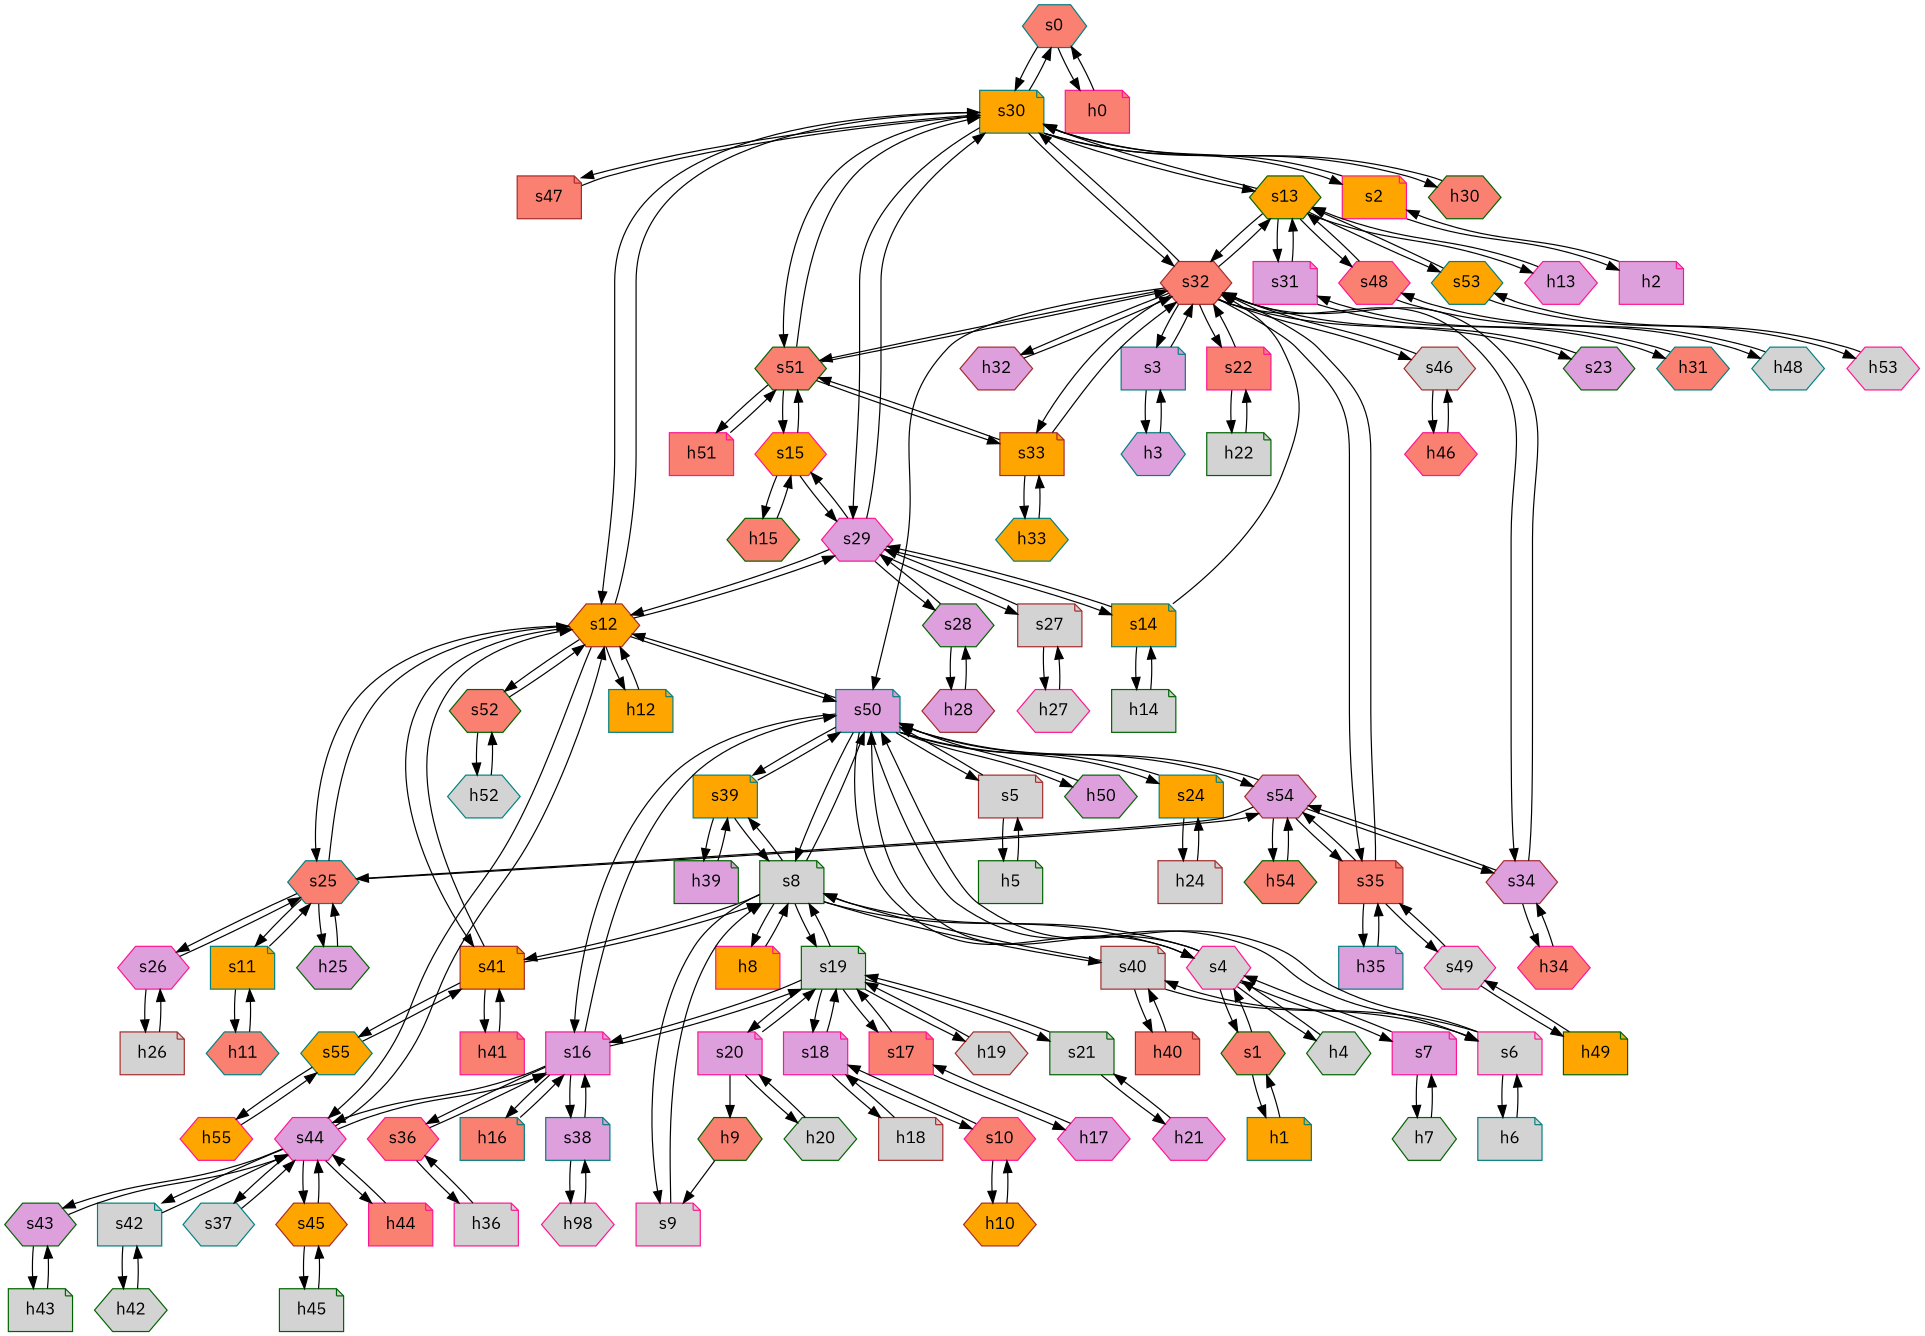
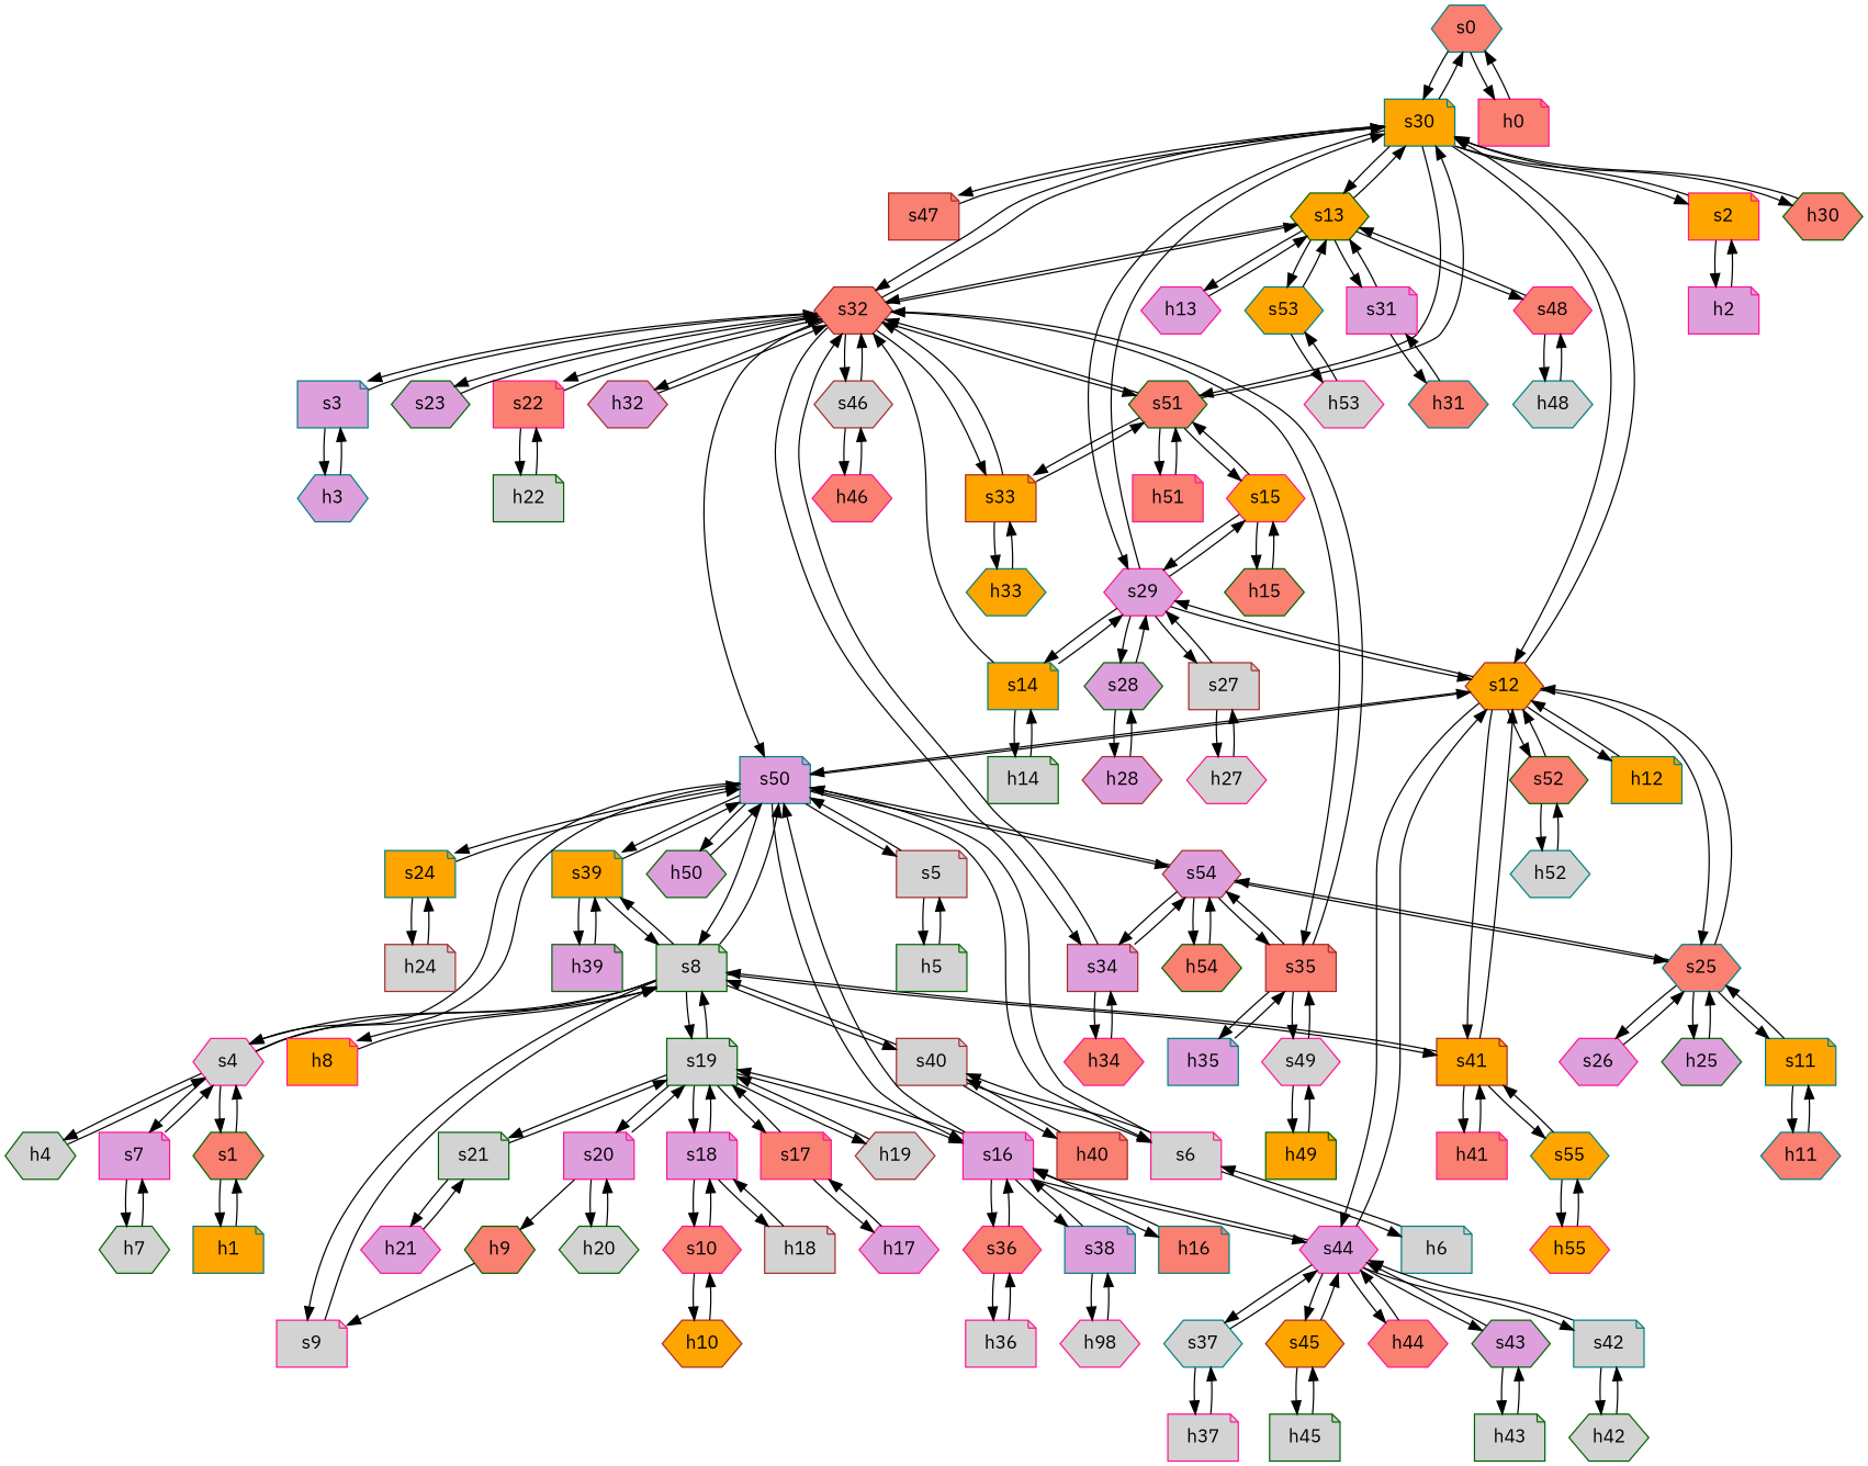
  strict digraph {
    fontname="IBM Plex Sans"
    node [color=deeppink fillcolor=lightgrey fontname="IBM Plex Sans" shape=hexagon style=filled type=switch]
    edge [capacity="1Gbps" cost=1 dst_port=1 fontname="IBM Plex Sans" src_port=1]
    s0 [color=teal fillcolor=salmon]
    s30 [color=teal fillcolor=orange shape=note]
    h0 [fillcolor=salmon ip="111.0.0.0" mac="00:00:00:00:0:0" shape=note type=host]
    s47 [color=brown fillcolor=salmon shape=note]
    s13 [color=darkgreen fillcolor=orange]
    s12 [color=brown fillcolor=orange]
    s51 [color=darkgreen fillcolor=salmon]
    s32 [color=brown fillcolor=salmon]
    s29 [fillcolor=plum]
    s2 [fillcolor=orange shape=note]
    h30 [color=darkgreen fillcolor=salmon ip="111.0.30.30" mac="00:00:00:00:30:30" type=host]
    s48 [fillcolor=salmon]
    s53 [color=teal fillcolor=orange]
    h13 [fillcolor=plum ip="111.0.13.13" mac="00:00:00:00:13:13" type=host]
    s31 [fillcolor=plum shape=note]
    s50 [color=teal fillcolor=plum shape=note]
    s44 [fillcolor=plum]
    s41 [color=brown fillcolor=orange shape=note]
    s25 [color=teal fillcolor=salmon]
    s52 [color=darkgreen fillcolor=salmon]
    h12 [color=teal fillcolor=orange ip="111.0.12.12" mac="00:00:00:00:12:12" shape=note type=host]
    h51 [fillcolor=salmon ip="111.0.51.51" mac="00:00:00:00:51:51" shape=note type=host]
    s33 [color=brown fillcolor=orange shape=note]
    s15 [fillcolor=orange]
    s46 [color=brown]
    s35 [color=brown fillcolor=salmon shape=note]
-   s34 [color=brown fillcolor=plum]
+   s34 [color=brown fillcolor=plum shape=note]
    s3 [color=teal fillcolor=plum shape=note]
    s23 [color=darkgreen fillcolor=plum]
    s22 [fillcolor=salmon shape=note]
    h32 [color=brown fillcolor=plum ip="111.0.32.32" mac="00:00:00:00:32:32" type=host]
    s14 [color=teal fillcolor=orange shape=note]
    s28 [color=darkgreen fillcolor=plum]
    s27 [color=brown shape=note]
    h2 [fillcolor=plum ip="111.0.2.2" mac="00:00:00:00:2:2" shape=note type=host]
    s7 [fillcolor=plum shape=note]
    s4
    h7 [color=darkgreen ip="111.0.7.7" mac="00:00:00:00:7:7" type=host]
    s8 [color=darkgreen shape=note]
    s1 [color=darkgreen fillcolor=salmon]
    h4 [color=darkgreen ip="111.0.4.4" mac="00:00:00:00:4:4" type=host]
    s16 [fillcolor=plum shape=note]
    s5 [color=brown shape=note]
    s54 [color=brown fillcolor=plum]
    s6 [shape=note]
    h50 [color=darkgreen fillcolor=plum ip="111.0.50.50" mac="00:00:00:00:50:50" type=host]
    s24 [color=teal fillcolor=orange shape=note]
    s39 [color=teal fillcolor=orange shape=note]
    s19 [color=darkgreen shape=note]
    s40 [color=brown shape=note]
    h8 [fillcolor=orange ip="111.0.8.8" mac="00:00:00:00:8:8" shape=note type=host]
    s9 [shape=note]
    h1 [color=teal fillcolor=orange ip="111.0.1.1" mac="00:00:00:00:1:1" shape=note type=host]
    h20 [color=darkgreen ip="111.0.20.20" mac="00:00:00:00:20:20" type=host]
    s20 [fillcolor=plum shape=note]
    h9 [color=darkgreen fillcolor=salmon ip="111.0.9.9" mac="00:00:00:00:9:9" type=host]
    s18 [fillcolor=plum shape=note]
    s17 [fillcolor=salmon shape=note]
    h19 [color=brown ip="111.0.19.19" mac="00:00:00:00:19:19" type=host]
    s21 [color=darkgreen shape=note]
    h46 [fillcolor=salmon ip="111.0.46.46" mac="00:00:00:00:46:46" type=host]
    h45 [color=darkgreen ip="111.0.45.45" mac="00:00:00:00:45:45" shape=note type=host]
    s45 [color=brown fillcolor=orange]
-   h44 [fillcolor=salmon ip="111.0.44.44" mac="00:00:00:00:44:44" shape=note type=host]
+   h44 [fillcolor=salmon ip="111.0.44.44" mac="00:00:00:00:44:44" type=host]
    s43 [color=darkgreen fillcolor=plum]
    s42 [color=teal shape=note]
    s37 [color=teal]
    h43 [color=darkgreen ip="111.0.43.43" mac="00:00:00:00:43:43" shape=note type=host]
    h16 [color=teal fillcolor=salmon ip="111.0.16.16" mac="00:00:00:00:16:16" shape=note type=host]
    s36 [fillcolor=salmon]
    s38 [color=teal fillcolor=plum shape=note]
    h42 [color=darkgreen ip="111.0.42.42" mac="00:00:00:00:42:42" type=host]
+   h37 [ip="111.0.37.37" mac="00:00:00:00:37:37" shape=note type=host]
    h5 [color=darkgreen ip="111.0.5.5" mac="00:00:00:00:5:5" shape=note type=host]
    h54 [color=darkgreen fillcolor=salmon ip="111.0.54.54" mac="00:00:00:00:54:54" type=host]
    h6 [color=teal ip="111.0.6.6" mac="00:00:00:00:6:6" shape=note type=host]
    h24 [color=brown ip="111.0.24.24" mac="00:00:00:00:24:24" shape=note type=host]
    h39 [color=darkgreen fillcolor=plum ip="111.0.39.39" mac="00:00:00:00:39:39" shape=note type=host]
    h41 [fillcolor=salmon ip="111.0.41.41" mac="00:00:00:00:41:41" shape=note type=host]
    s55 [color=teal fillcolor=orange]
    h55 [fillcolor=orange ip="111.0.55.55" mac="00:00:00:00:55:55" type=host]
    h40 [color=brown fillcolor=salmon ip="111.0.40.40" mac="00:00:00:00:40:40" shape=note type=host]
    h49 [color=darkgreen fillcolor=orange ip="111.0.49.49" mac="00:00:00:00:49:49" shape=note type=host]
    s49
    h35 [color=teal fillcolor=plum ip="111.0.35.35" mac="00:00:00:00:35:35" shape=note type=host]
    h48 [color=teal ip="111.0.48.48" mac="00:00:00:00:48:48" type=host]
    s11 [color=teal fillcolor=orange shape=note]
    s26 [fillcolor=plum]
    h25 [color=darkgreen fillcolor=plum ip="111.0.25.25" mac="00:00:00:00:25:25" type=host]
    h34 [fillcolor=salmon ip="111.0.34.34" mac="00:00:00:00:34:34" type=host]
    h11 [color=teal fillcolor=salmon ip="111.0.11.11" mac="00:00:00:00:11:11" type=host]
-   h26 [color=brown ip="111.0.26.26" mac="00:00:00:00:26:26" shape=note type=host]
    h53 [ip="111.0.53.53" mac="00:00:00:00:53:53" type=host]
    h31 [color=teal fillcolor=salmon ip="111.0.31.31" mac="00:00:00:00:31:31" type=host]
    h52 [color=teal ip="111.0.52.52" mac="00:00:00:00:52:52" type=host]
    h33 [color=teal fillcolor=orange ip="111.0.33.33" mac="00:00:00:00:33:33" type=host]
    h15 [color=darkgreen fillcolor=salmon ip="111.0.15.15" mac="00:00:00:00:15:15" type=host]
    h3 [color=teal fillcolor=plum ip="111.0.3.3" mac="00:00:00:00:3:3" type=host]
    h22 [color=darkgreen ip="111.0.22.22" mac="00:00:00:00:22:22" shape=note type=host]
    h36 [ip="111.0.36.36" mac="00:00:00:00:36:36" shape=note type=host]
    n101 [ip="111.0.38.38" label=h98 mac="00:00:00:00:38:38" type=host]
    s10 [fillcolor=salmon]
    h18 [color=brown ip="111.0.18.18" mac="00:00:00:00:18:18" shape=note type=host]
    h17 [fillcolor=plum ip="111.0.17.17" mac="00:00:00:00:17:17" type=host]
    h21 [fillcolor=plum ip="111.0.21.21" mac="00:00:00:00:21:21" type=host]
    h10 [color=brown fillcolor=orange ip="111.0.10.10" mac="00:00:00:00:10:10" type=host]
    h14 [color=darkgreen ip="111.0.14.14" mac="00:00:00:00:14:14" shape=note type=host]
    h28 [color=brown fillcolor=plum ip="111.0.28.28" mac="00:00:00:00:28:28" type=host]
    h27 [ip="111.0.27.27" mac="00:00:00:00:27:27" type=host]
    s0 -> s30 [dst_port=2 src_port=2]
    s0 -> h0
    s30 -> s0 [dst_port=2 src_port=2]
    s30 -> s47 [dst_port=2 src_port=9]
    s30 -> s13 [dst_port=5 src_port=6]
    s30 -> s12 [dst_port=10 src_port=5]
    s30 -> s51 [dst_port=3 src_port=10]
    s30 -> s32 [dst_port=6 src_port=8]
    s30 -> s29 [dst_port=7 src_port=7]
    s30 -> s2 [dst_port=2 src_port=3]
    s30 -> h30
    h0 -> s0
    s47 -> s30 [dst_port=9 src_port=2]
    s13 -> s30 [dst_port=6 src_port=5]
    s13 -> s32 [dst_port=3 src_port=3]
    s13 -> s48 [dst_port=2 src_port=2]
    s13 -> s53 [dst_port=2 src_port=4]
    s13 -> h13
    s13 -> s31 [dst_port=3 src_port=7]
    s12 -> s30 [dst_port=5 src_port=10]
    s12 -> s29 [dst_port=2 src_port=8]
    s12 -> s50 [dst_port=7 src_port=4]
    s12 -> s44 [dst_port=2 src_port=3]
    s12 -> s41 [dst_port=3 src_port=2]
    s12 -> s25 [dst_port=3 src_port=7]
    s12 -> s52 [dst_port=3 src_port=6]
    s12 -> h12
    s51 -> s30 [dst_port=10 src_port=3]
    s51 -> s32 [dst_port=12 src_port=4]
    s51 -> h51
    s51 -> s33 [dst_port=3 src_port=5]
    s51 -> s15 [dst_port=2 src_port=2]
    s32 -> s30 [dst_port=8 src_port=6]
    s32 -> s13 [dst_port=3 src_port=3]
    s32 -> s51 [dst_port=4 src_port=12]
    s32 -> s50 [dst_port=10 src_port=11]
    s32 -> s33 [dst_port=2 src_port=7]
    s32 -> s46 [dst_port=2 src_port=10]
    s32 -> s35 [dst_port=2 src_port=9]
    s32 -> s34 [dst_port=2 src_port=8]
    s32 -> s3 [dst_port=2 src_port=2]
    s32 -> s23 [dst_port=2 src_port=5]
    s32 -> s22 [dst_port=2 src_port=4]
    s32 -> h32
    s29 -> s30 [dst_port=7 src_port=7]
    s29 -> s12 [dst_port=8 src_port=2]
    s29 -> s15 [dst_port=3 src_port=4]
    s29 -> s14 [dst_port=2 src_port=3]
    s29 -> s28 [dst_port=2 src_port=6]
    s29 -> s27 [dst_port=2 src_port=5]
    s2 -> s30 [dst_port=3 src_port=2]
    s2 -> h2
    h30 -> s30
    s48 -> s13 [dst_port=2 src_port=2]
    s48 -> h48
    s53 -> s13 [dst_port=4 src_port=2]
    s53 -> h53
    h13 -> s13
    s31 -> s13 [dst_port=7 src_port=3]
    s31 -> h31
    s50 -> s12 [dst_port=4 src_port=7]
    s50 -> s4 [dst_port=4 src_port=2]
    s50 -> s8 [dst_port=7 src_port=6]
    s50 -> s16 [dst_port=4 src_port=8]
    s50 -> s5 [dst_port=2 src_port=3]
    s50 -> s54 [dst_port=5 src_port=12]
    s50 -> s6 [dst_port=3 src_port=4]
    s50 -> h50
    s50 -> s24 [dst_port=2 src_port=9]
    s50 -> s39 [dst_port=3 src_port=11]
    s44 -> s12 [dst_port=3 src_port=2]
    s44 -> s16 [dst_port=6 src_port=3]
    s44 -> s45 [dst_port=2 src_port=7]
    s44 -> h44
    s44 -> s43 [dst_port=2 src_port=6]
    s44 -> s42 [dst_port=2 src_port=5]
    s44 -> s37 [dst_port=2 src_port=4]
    s41 -> s12 [dst_port=2 src_port=3]
    s41 -> s8 [dst_port=9 src_port=2]
    s41 -> h41
    s41 -> s55 [dst_port=2 src_port=4]
    s25 -> s12 [dst_port=7 src_port=3]
    s25 -> s54 [dst_port=2 src_port=5]
    s25 -> s11 [dst_port=2 src_port=2]
    s25 -> s26 [dst_port=2 src_port=4]
    s25 -> h25
    s52 -> s12 [dst_port=6 src_port=3]
    s52 -> h52
    h12 -> s12
    h51 -> s51
    s33 -> s51 [dst_port=5 src_port=3]
    s33 -> s32 [dst_port=7 src_port=2]
    s33 -> h33
    s15 -> s51 [dst_port=2 src_port=2]
    s15 -> s29 [dst_port=4 src_port=3]
    s15 -> h15
    s46 -> s32 [dst_port=10 src_port=2]
    s46 -> h46
    s35 -> s32 [dst_port=9 src_port=2]
    s35 -> s54 [dst_port=4 src_port=4]
    s35 -> s49 [dst_port=2 src_port=3]
    s35 -> h35
    s34 -> s32 [dst_port=8 src_port=2]
    s34 -> s54 [dst_port=3 src_port=3]
    s34 -> h34
    s3 -> s32 [dst_port=2 src_port=2]
    s3 -> h3
    s23 -> s32 [dst_port=5 src_port=2]
    s22 -> s32 [dst_port=4 src_port=2]
    s22 -> h22
    h32 -> s32
    s14 -> s32 [dst_port=11 src_port=10]
    s14 -> s29 [dst_port=3 src_port=2]
    s14 -> h14
    s28 -> s29 [dst_port=6 src_port=2]
    s28 -> h28
    s27 -> s29 [dst_port=5 src_port=2]
    s27 -> h27
    h2 -> s2
    s7 -> s4 [dst_port=5 src_port=2]
    s7 -> h7
    s4 -> s50 [dst_port=2 src_port=4]
    s4 -> s7 [dst_port=2 src_port=5]
    s4 -> s8 [dst_port=2 src_port=3]
    s4 -> s1 [dst_port=2 src_port=2]
    s4 -> h4
    h7 -> s7
    s8 -> s50 [dst_port=6 src_port=7]
    s8 -> s41 [dst_port=2 src_port=9]
    s8 -> s4 [dst_port=3 src_port=2]
    s8 -> s39 [dst_port=2 src_port=3]
    s8 -> s19 [dst_port=2 src_port=8]
    s8 -> s40 [dst_port=3 src_port=4]
    s8 -> h8
    s8 -> s9 [dst_port=2 src_port=5]
    s1 -> s4 [dst_port=2 src_port=2]
    s1 -> h1
    h4 -> s4
    s16 -> s50 [dst_port=8 src_port=4]
    s16 -> s44 [dst_port=3 src_port=6]
    s16 -> s19 [dst_port=3 src_port=5]
    s16 -> h16
    s16 -> s36 [dst_port=3 src_port=3]
    s16 -> s38 [dst_port=2 src_port=7]
    s5 -> s50 [dst_port=3 src_port=2]
    s5 -> h5
    s54 -> s50 [dst_port=12 src_port=5]
    s54 -> s25 [dst_port=5 src_port=2]
    s54 -> s35 [dst_port=4 src_port=4]
    s54 -> s34 [dst_port=3 src_port=3]
    s54 -> h54
    s6 -> s50 [dst_port=4 src_port=3]
    s6 -> s40 [dst_port=2 src_port=2]
    s6 -> h6
    h50 -> s50
    s24 -> s50 [dst_port=9 src_port=2]
    s24 -> h24
    s39 -> s50 [dst_port=11 src_port=3]
    s39 -> s8 [dst_port=3 src_port=2]
    s39 -> h39
    s19 -> s8 [dst_port=8 src_port=2]
    s19 -> s16 [dst_port=5 src_port=3]
    s19 -> s20 [dst_port=2 src_port=6]
    s19 -> s18 [dst_port=3 src_port=5]
    s19 -> s17 [dst_port=2 src_port=4]
    s19 -> h19
    s19 -> s21 [dst_port=2 src_port=7]
    s40 -> s8 [dst_port=4 src_port=3]
    s40 -> s6 [dst_port=2 src_port=2]
    s40 -> h40
    h8 -> s8
    s9 -> s8 [dst_port=5 src_port=2]
    h1 -> s1
    h20 -> s20
    s20 -> s19 [dst_port=6 src_port=2]
    s20 -> h20
    s20 -> h9
    h9 -> s9
    s18 -> s19 [dst_port=5 src_port=3]
    s18 -> s10 [dst_port=2 src_port=2]
    s18 -> h18
    s17 -> s19 [dst_port=4 src_port=2]
    s17 -> h17
    h19 -> s19
    s21 -> s19 [dst_port=7 src_port=2]
    s21 -> h21
    h46 -> s46
    h45 -> s45
    s45 -> s44 [dst_port=7 src_port=2]
    s45 -> h45
    h44 -> s44
    s43 -> s44 [dst_port=6 src_port=2]
    s43 -> h43
    s42 -> s44 [dst_port=5 src_port=2]
    s42 -> h42
    s37 -> s44 [dst_port=4 src_port=2]
+   s37 -> h37
    h43 -> s43
    h16 -> s16
    s36 -> s16 [dst_port=3 src_port=3]
    s36 -> h36
    s38 -> s16 [dst_port=7 src_port=2]
    s38 -> n101
    h42 -> s42
+   h37 -> s37
    h5 -> s5
    h54 -> s54
    h6 -> s6
    h24 -> s24
    h39 -> s39
    h41 -> s41
    s55 -> s41 [dst_port=4 src_port=2]
    s55 -> h55
    h55 -> s55
    h40 -> s40
    h49 -> s49
    s49 -> s35 [dst_port=3 src_port=2]
    s49 -> h49
    h35 -> s35
    h48 -> s48
    s11 -> s25 [dst_port=2 src_port=2]
    s11 -> h11
    s26 -> s25 [dst_port=4 src_port=2]
-   s26 -> h26
    h25 -> s25
    h34 -> s34
    h11 -> s11
-   h26 -> s26
    h53 -> s53
    h31 -> s31
    h52 -> s52
    h33 -> s33
    h15 -> s15
    h3 -> s3
    h22 -> s22
    h36 -> s36
    n101 -> s38
    s10 -> s18 [dst_port=2 src_port=2]
    s10 -> h10
    h18 -> s18
    h17 -> s17
    h21 -> s21
    h10 -> s10
    h14 -> s14
    h28 -> s28
    h27 -> s27
  }
